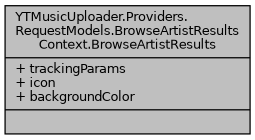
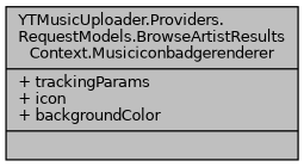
  digraph {
-   n1 [color=black fillcolor=grey75 fontcolor=black fontname=Helvetica fontsize=10 height=0.2 label="{YTMusicUploader.Providers.\lRequestModels.BrowseArtistResults\lContext.BrowseArtistResults\n|+ trackingParams\l+ icon\l+ backgroundColor\l|}" shape=record style=filled width=0.4]
+   n1 [color=black fillcolor=grey75 fontcolor=black fontname=Helvetica fontsize=10 height=0.2 label="{YTMusicUploader.Providers.\lRequestModels.BrowseArtistResults\lContext.Musiciconbadgerenderer\n|+ trackingParams\l+ icon\l+ backgroundColor\l|}" shape=record style=filled width=0.4]
  }
